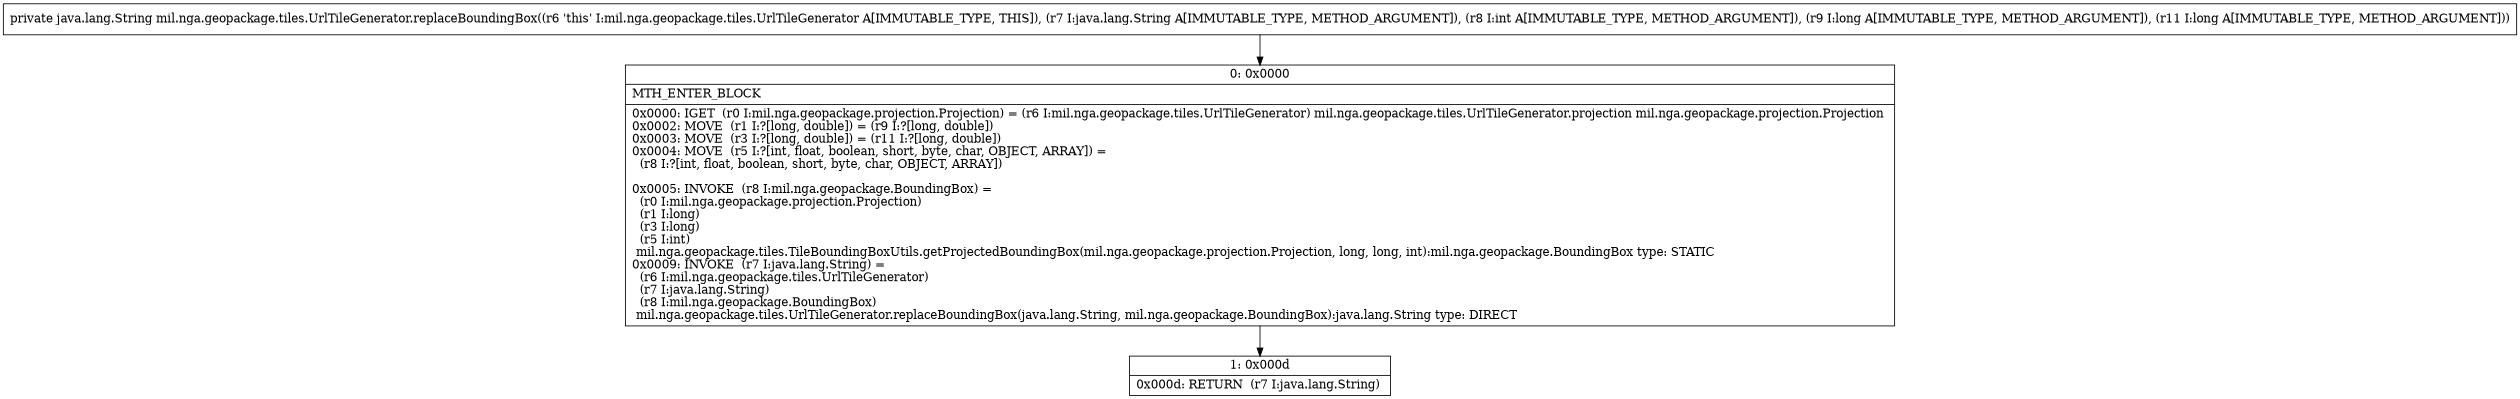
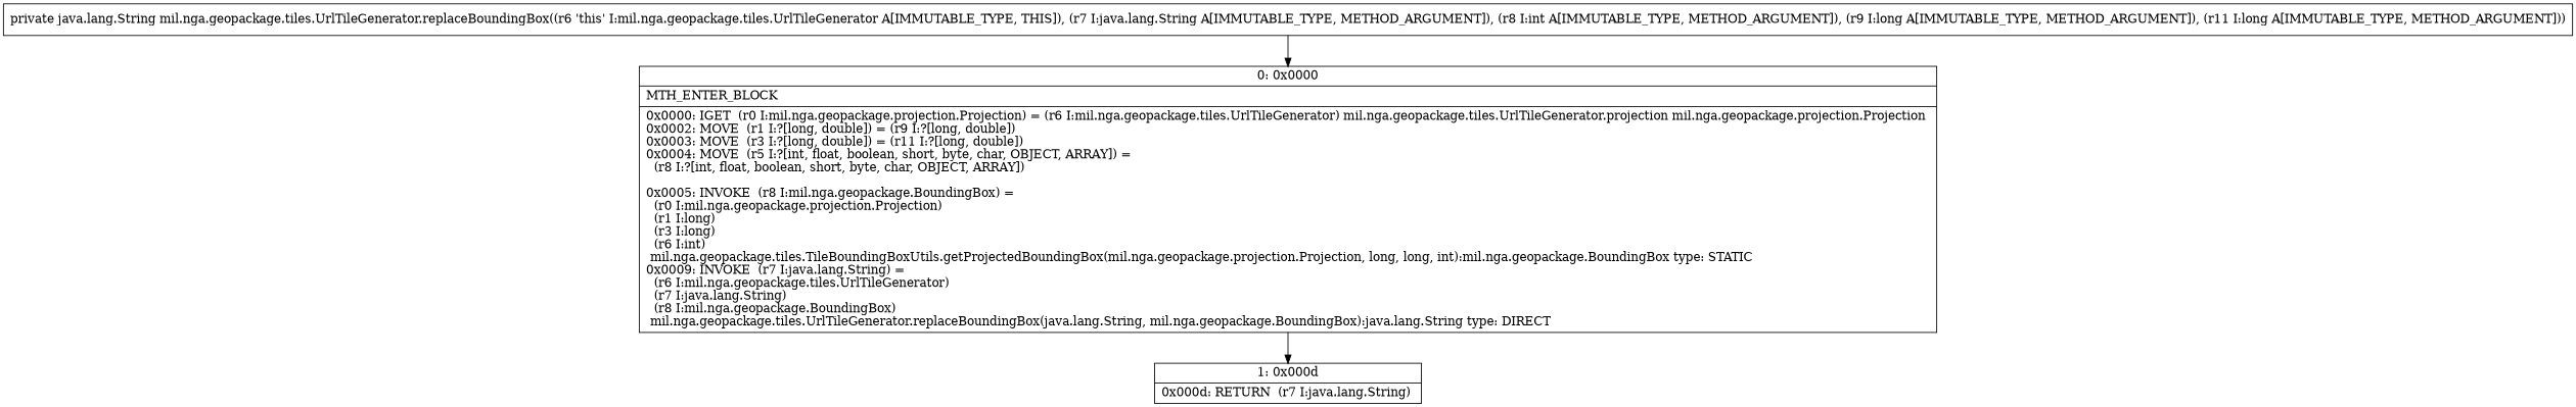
  digraph {
    node [shape=record]
-   n1 [label="{0\:\ 0x0000|MTH_ENTER_BLOCK\l|0x0000: IGET  (r0 I:mil.nga.geopackage.projection.Projection) = (r6 I:mil.nga.geopackage.tiles.UrlTileGenerator) mil.nga.geopackage.tiles.UrlTileGenerator.projection mil.nga.geopackage.projection.Projection \l0x0002: MOVE  (r1 I:?[long, double]) = (r9 I:?[long, double]) \l0x0003: MOVE  (r3 I:?[long, double]) = (r11 I:?[long, double]) \l0x0004: MOVE  (r5 I:?[int, float, boolean, short, byte, char, OBJECT, ARRAY]) = \l  (r8 I:?[int, float, boolean, short, byte, char, OBJECT, ARRAY])\l \l0x0005: INVOKE  (r8 I:mil.nga.geopackage.BoundingBox) = \l  (r0 I:mil.nga.geopackage.projection.Projection)\l  (r1 I:long)\l  (r3 I:long)\l  (r5 I:int)\l mil.nga.geopackage.tiles.TileBoundingBoxUtils.getProjectedBoundingBox(mil.nga.geopackage.projection.Projection, long, long, int):mil.nga.geopackage.BoundingBox type: STATIC \l0x0009: INVOKE  (r7 I:java.lang.String) = \l  (r6 I:mil.nga.geopackage.tiles.UrlTileGenerator)\l  (r7 I:java.lang.String)\l  (r8 I:mil.nga.geopackage.BoundingBox)\l mil.nga.geopackage.tiles.UrlTileGenerator.replaceBoundingBox(java.lang.String, mil.nga.geopackage.BoundingBox):java.lang.String type: DIRECT \l}"]
+   n1 [label="{0\:\ 0x0000|MTH_ENTER_BLOCK\l|0x0000: IGET  (r0 I:mil.nga.geopackage.projection.Projection) = (r6 I:mil.nga.geopackage.tiles.UrlTileGenerator) mil.nga.geopackage.tiles.UrlTileGenerator.projection mil.nga.geopackage.projection.Projection \l0x0002: MOVE  (r1 I:?[long, double]) = (r9 I:?[long, double]) \l0x0003: MOVE  (r3 I:?[long, double]) = (r11 I:?[long, double]) \l0x0004: MOVE  (r5 I:?[int, float, boolean, short, byte, char, OBJECT, ARRAY]) = \l  (r8 I:?[int, float, boolean, short, byte, char, OBJECT, ARRAY])\l \l0x0005: INVOKE  (r8 I:mil.nga.geopackage.BoundingBox) = \l  (r0 I:mil.nga.geopackage.projection.Projection)\l  (r1 I:long)\l  (r3 I:long)\l  (r6 I:int)\l mil.nga.geopackage.tiles.TileBoundingBoxUtils.getProjectedBoundingBox(mil.nga.geopackage.projection.Projection, long, long, int):mil.nga.geopackage.BoundingBox type: STATIC \l0x0009: INVOKE  (r7 I:java.lang.String) = \l  (r6 I:mil.nga.geopackage.tiles.UrlTileGenerator)\l  (r7 I:java.lang.String)\l  (r8 I:mil.nga.geopackage.BoundingBox)\l mil.nga.geopackage.tiles.UrlTileGenerator.replaceBoundingBox(java.lang.String, mil.nga.geopackage.BoundingBox):java.lang.String type: DIRECT \l}"]
    n2 [label="{1\:\ 0x000d|0x000d: RETURN  (r7 I:java.lang.String) \l}"]
    n3 [label="{private java.lang.String mil.nga.geopackage.tiles.UrlTileGenerator.replaceBoundingBox((r6 'this' I:mil.nga.geopackage.tiles.UrlTileGenerator A[IMMUTABLE_TYPE, THIS]), (r7 I:java.lang.String A[IMMUTABLE_TYPE, METHOD_ARGUMENT]), (r8 I:int A[IMMUTABLE_TYPE, METHOD_ARGUMENT]), (r9 I:long A[IMMUTABLE_TYPE, METHOD_ARGUMENT]), (r11 I:long A[IMMUTABLE_TYPE, METHOD_ARGUMENT])) }"]
    n1 -> n2
    n3 -> n1
  }
